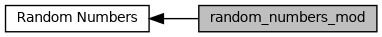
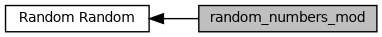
  digraph {
    rankdir=LR
    node [color=black fontname=Helvetica fontsize=10 shape=box style=filled]
-   n1 [fillcolor=white height=0.2 label="Random Numbers" width=0.4]
+   n1 [fillcolor=white height=0.2 label="Random Random" width=0.4]
    n2 [fillcolor=grey75 fontcolor=black height=0.2 label=random_numbers_mod width=0.4]
    n1 -> n2 [dir=back fontname=Helvetica fontsize=10 labelfontname=Helvetica labelfontsize=10 shape=plaintext style=solid]
  }
